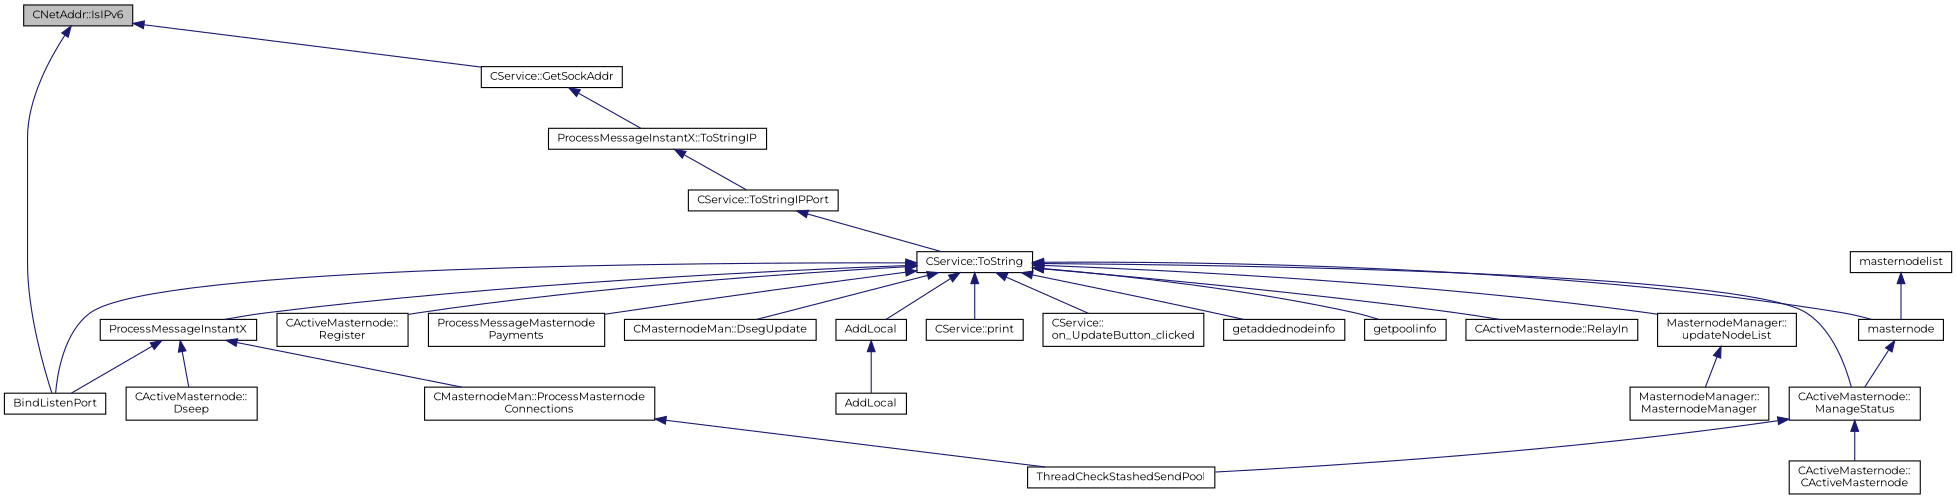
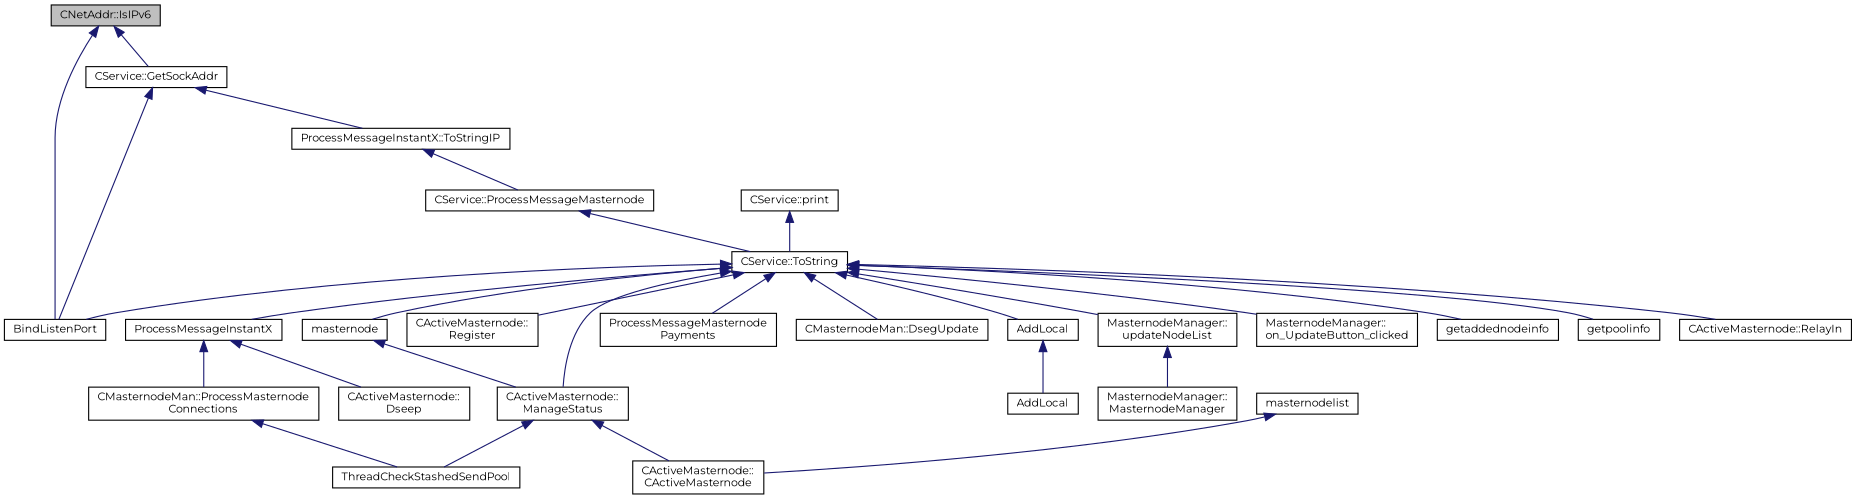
  digraph {
    fontname=Montserrat
    rankdir=TB
    node [color=black fillcolor=white fontname=Montserrat fontsize=10 shape=record style=filled]
    edge [color=midnightblue dir=back fontname=Montserrat fontsize=10 labelfontname=Helvetica labelfontsize=10 style=solid]
    n1 [fillcolor=grey75 fontcolor=black height=0.2 label="CNetAddr::IsIPv6" width=0.4]
    n2 [height=0.2 label=BindListenPort width=0.4]
    n3 [height=0.2 label="CService::GetSockAddr" width=0.4]
    n4 [height=0.2 label="ProcessMessageInstantX::ToStringIP" width=0.4]
-   n5 [height=0.2 label="CService::ToStringIPPort" width=0.4]
+   n5 [height=0.2 label="CService::ProcessMessageMasternode" width=0.4]
    n6 [height=0.2 label="CService::ToString" width=0.4]
    n7 [height=0.2 label="CActiveMasternode::\lManageStatus" width=0.4]
    n8 [height=0.2 label=masternode width=0.4]
    n9 [height=0.2 label="CActiveMasternode::\lRegister" width=0.4]
    n10 [height=0.2 label=ProcessMessageInstantX width=0.4]
    n11 [height=0.2 label="ProcessMessageMasternode\lPayments" width=0.4]
    n12 [height=0.2 label="CMasternodeMan::DsegUpdate" width=0.4]
    n13 [height=0.2 label=AddLocal width=0.4]
    n14 [height=0.2 label="CService::print" width=0.4]
    n15 [height=0.2 label="MasternodeManager::\lupdateNodeList" width=0.4]
-   n16 [height=0.2 label="CService::\lon_UpdateButton_clicked" width=0.4]
+   n16 [height=0.2 label="MasternodeManager::\lon_UpdateButton_clicked" width=0.4]
    n17 [height=0.2 label=getaddednodeinfo width=0.4]
    n18 [height=0.2 label=getpoolinfo width=0.4]
    n19 [height=0.2 label="CActiveMasternode::RelayIn" width=0.4]
    n20 [height=0.2 label="CActiveMasternode::\lCActiveMasternode" width=0.4]
    n21 [height=0.2 label=ThreadCheckStashedSendPool width=0.4]
    n22 [height=0.2 label="CActiveMasternode::\lDseep" width=0.4]
    n23 [height=0.2 label="CMasternodeMan::ProcessMasternode\lConnections" width=0.4]
    n24 [height=0.2 label=AddLocal width=0.4]
    n25 [height=0.2 label="MasternodeManager::\lMasternodeManager" width=0.4]
    n26 [height=0.2 label=masternodelist width=0.4]
    n1 -> n2
    n1 -> n3
-   n10 -> n2
+   n3 -> n2
    n3 -> n4
    n4 -> n5
    n5 -> n6
    n6 -> n2
    n6 -> n7
    n6 -> n8
    n6 -> n9
    n6 -> n10
    n6 -> n11
    n6 -> n12
    n6 -> n13
-   n6 -> n14
+   n14 -> n6
    n6 -> n15
    n6 -> n16
    n6 -> n17
    n6 -> n18
    n6 -> n19
    n7 -> n20
    n7 -> n21
    n8 -> n7
    n10 -> n22
    n10 -> n23
    n13 -> n24
    n15 -> n25
    n23 -> n21
-   n26 -> n8
+   n26 -> n20
  }
